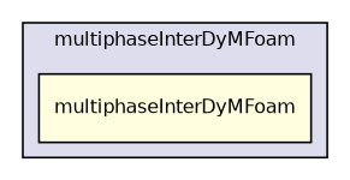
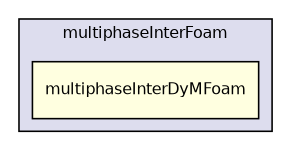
  digraph {
    compound=true
    n1 [fillcolor=lightyellow fontname=Helvetica fontsize=10 label=multiphaseInterDyMFoam pencolor=black shape=box style=filled]
    subgraph cluster_1 {
      bgcolor="#ddddee"
      fontname=Helvetica
      fontsize=10
-     label=multiphaseInterDyMFoam
+     label=multiphaseInterFoam
      pencolor=black
      n1
    }
  }
